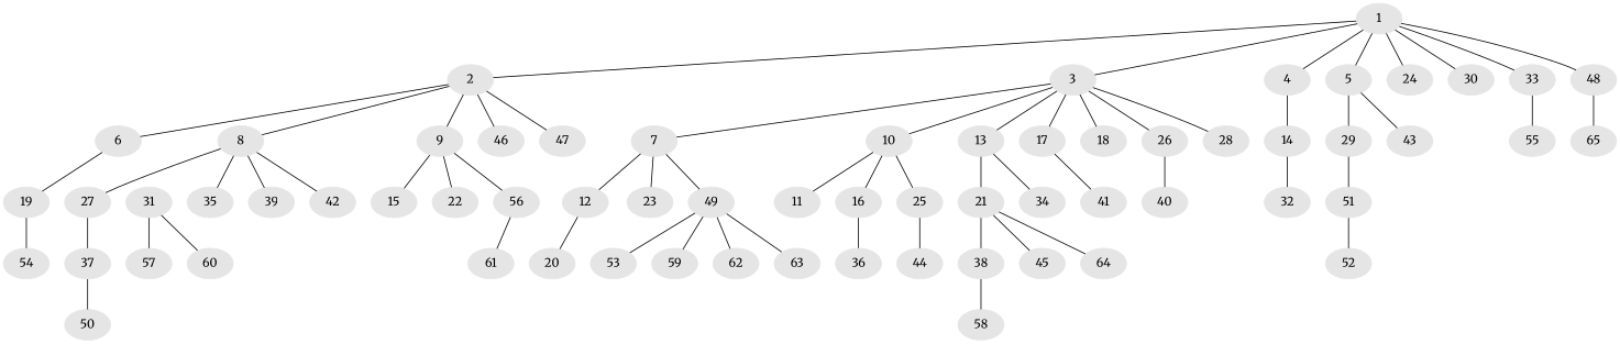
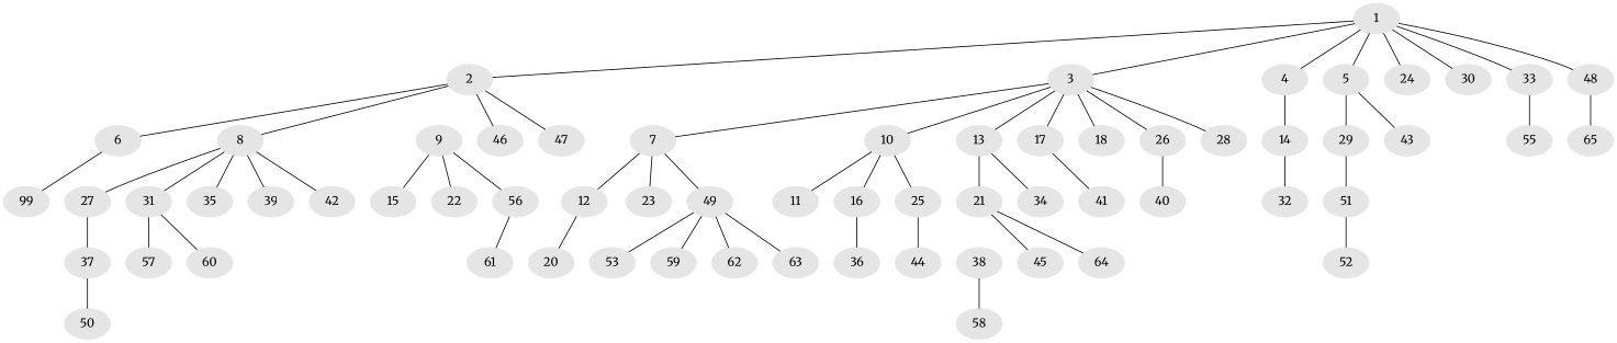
  graph {
    fontname=Merriweather
    node [color=gray90 fontname=Merriweather style=filled]
    edge [fontname=Merriweather]
    1
    2
    3
    4
    5
    24
    30
    33
    48
    6
    8
    9
    46
    47
    7
    10
    13
    17
    18
    26
    28
    14
    29
    43
    55
    65
-   19
+   19 [label=99]
    27
    31
    35
    39
    42
    15
    22
    56
    12
    23
    49
    11
    16
    25
    21
    34
    41
    40
    32
    51
-   54
    20
    53
    59
    62
    63
    37
    57
    60
    61
    36
    44
    38
    45
    64
    58
    50
    52
    1 -- 2
    1 -- 3
    1 -- 4
    1 -- 5
    1 -- 24
    1 -- 30
    1 -- 33
    1 -- 48
    2 -- 6
    2 -- 8
-   2 -- 9
    2 -- 46
    2 -- 47
    3 -- 7
    3 -- 10
    3 -- 13
    3 -- 17
    3 -- 18
    3 -- 26
    3 -- 28
    4 -- 14
    5 -- 29
    5 -- 43
    33 -- 55
    48 -- 65
    6 -- 19
    8 -- 27
+   8 -- 31
    8 -- 35
    8 -- 39
    8 -- 42
    9 -- 15
    9 -- 22
    9 -- 56
    7 -- 12
    7 -- 23
    7 -- 49
    10 -- 11
    10 -- 16
    10 -- 25
    13 -- 21
    13 -- 34
    17 -- 41
    26 -- 40
    14 -- 32
    29 -- 51
-   19 -- 54
    27 -- 37
    31 -- 57
    31 -- 60
    56 -- 61
    12 -- 20
    49 -- 53
    49 -- 59
    49 -- 62
    49 -- 63
    16 -- 36
    25 -- 44
-   21 -- 38
    21 -- 45
    21 -- 64
    51 -- 52
    37 -- 50
    38 -- 58
  }
